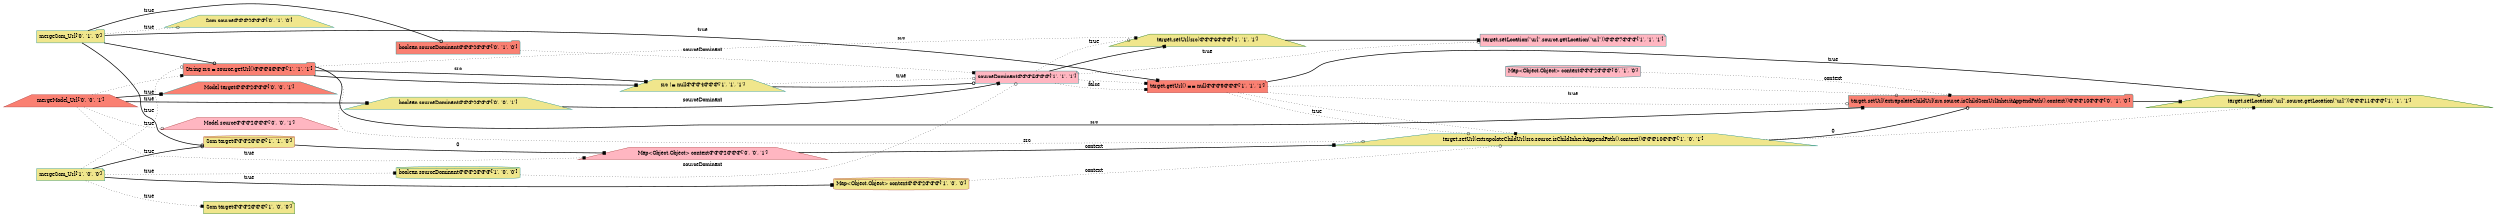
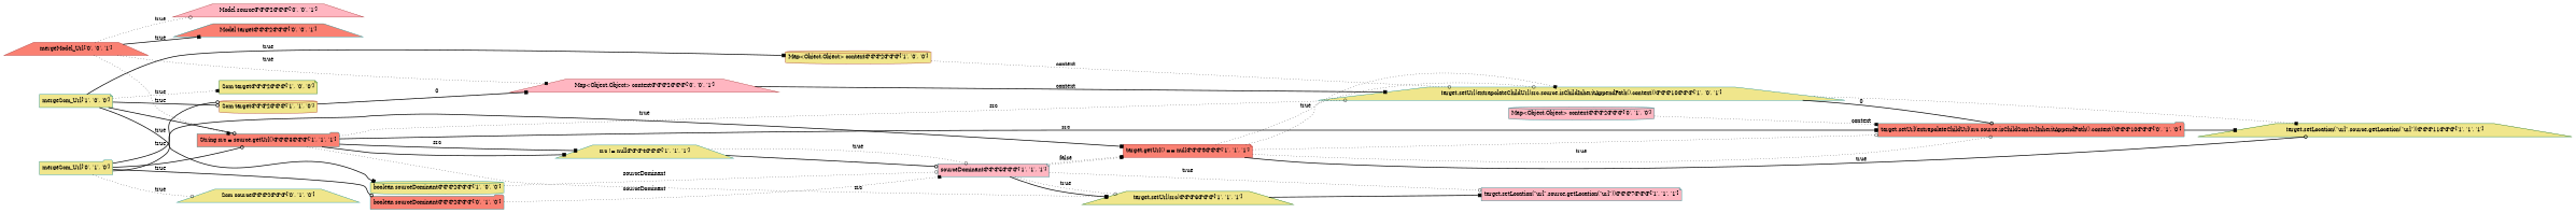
  digraph {
    rankdir=LR
    node [color=teal fillcolor=khaki shape=trapezium style=filled]
    edge [arrowhead=box style=dotted]
    n1 [color=darkgreen label="target.setLocation(\"url\",source.getLocation(\"url\"))@@@11@@@['1', '1', '1']"]
    n2 [fillcolor=salmon label="Model target@@@2@@@['0', '0', '1']"]
    n3 [fillcolor=salmon label="boolean sourceDominant@@@2@@@['0', '1', '0']" shape=folder]
    n4 [fillcolor=lightpink label="sourceDominant@@@5@@@['1', '1', '1']" shape=note]
    n5 [fillcolor=lightpink label="target.setLocation(\"url\",source.getLocation(\"url\"))@@@7@@@['1', '1', '1']" shape=note]
    n6 [color=darkgreen label="target.setUrl(src)@@@6@@@['1', '1', '1']"]
    n7 [color=brown fillcolor=salmon label="target.getUrl() == null@@@9@@@['1', '1', '1']" shape=note]
    n8 [label="target.setUrl(extrapolateChildUrl(src,source.isChildInheritAppendPath(),context))@@@10@@@['1', '0', '1']"]
    n9 [fillcolor=salmon label="target.setUrl(extrapolateChildUrl(src,source.isChildScmUrlInheritAppendPath(),context))@@@10@@@['0', '1', '0']" shape=folder]
    n10 [label="Scm source@@@2@@@['0', '1', '0']"]
    n11 [color=brown fillcolor=lightpink label="Model source@@@2@@@['0', '0', '1']"]
    n12 [fillcolor=salmon label="String src = source.getUrl()@@@3@@@['1', '1', '1']" shape=folder]
    n13 [label="src != null@@@4@@@['1', '1', '1']"]
-   n14 [label="boolean sourceDominant@@@2@@@['0', '0', '1']"]
    n15 [color=brown fillcolor=salmon label="mergeModel_Url['0', '0', '1']"]
    n16 [color=brown fillcolor=lightpink label="Map<Object,Object> context@@@2@@@['0', '0', '1']"]
    n17 [color=brown label="Scm target@@@2@@@['1', '1', '0']" shape=cylinder]
    n18 [label="boolean sourceDominant@@@2@@@['1', '0', '0']" shape=cylinder]
    n19 [color=brown label="Map<Object,Object> context@@@2@@@['1', '0', '0']" shape=cylinder]
    n20 [label="mergeScm_Url['1', '0', '0']" shape=note]
    n21 [color=darkgreen label="Scm target@@@2@@@['1', '0', '0']" shape=note]
    n22 [label="mergeScm_Url['0', '1', '0']" shape=folder]
    n23 [fillcolor=lightpink label="Map<Object,Object> context@@@2@@@['0', '1', '0']" shape=cylinder]
    n3 -> n4 [label=sourceDominant]
    n4 -> n5 [arrowhead=odot label=true]
    n4 -> n6 [arrowhead=odot label=true]
    n4 -> n6 [style=bold]
    n4 -> n7
    n4 -> n7 [label=false]
    n6 -> n5 [style=bold]
    n7 -> n1 [arrowhead=odot label=true style=bold]
    n7 -> n8
    n7 -> n8 [arrowhead=odot label=true]
    n7 -> n9 [arrowhead=odot label=true]
    n7 -> n9 [arrowhead=odot]
    n8 -> n1
    n8 -> n9 [arrowhead=odot label=0 style=bold]
    n9 -> n1 [style=bold]
    n12 -> n6 [label=src]
    n12 -> n8 [arrowhead=odot label=src]
    n12 -> n9 [label=src style=bold]
    n12 -> n13 [style=bold]
    n12 -> n13 [label=src style=bold]
    n13 -> n4 [arrowhead=odot label=true]
    n13 -> n4 [arrowhead=odot style=bold]
-   n14 -> n4 [label=sourceDominant style=bold]
    n15 -> n2 [label=true style=bold]
    n15 -> n11 [arrowhead=odot label=true]
    n15 -> n12
-   n15 -> n14 [label=true style=bold]
    n15 -> n16 [label=true]
    n16 -> n8 [label=context style=bold]
    n17 -> n16 [label=0 style=bold]
    n18 -> n4 [arrowhead=odot label=sourceDominant]
    n19 -> n8 [arrowhead=odot label=context]
-   n20 -> n12 [arrowhead=odot]
+   n20 -> n12 [arrowhead=odot style=bold]
    n20 -> n17 [arrowhead=odot label=true style=bold]
-   n20 -> n18 [label=true]
+   n20 -> n18 [label=true style=bold]
    n20 -> n19 [label=true style=bold]
    n20 -> n21 [label=true]
    n22 -> n3 [arrowhead=odot label=true style=bold]
    n22 -> n7 [label=true style=bold]
    n22 -> n10 [arrowhead=odot label=true]
    n22 -> n12 [arrowhead=odot style=bold]
    n22 -> n17 [arrowhead=odot label=true style=bold]
    n23 -> n9 [label=context]
  }
